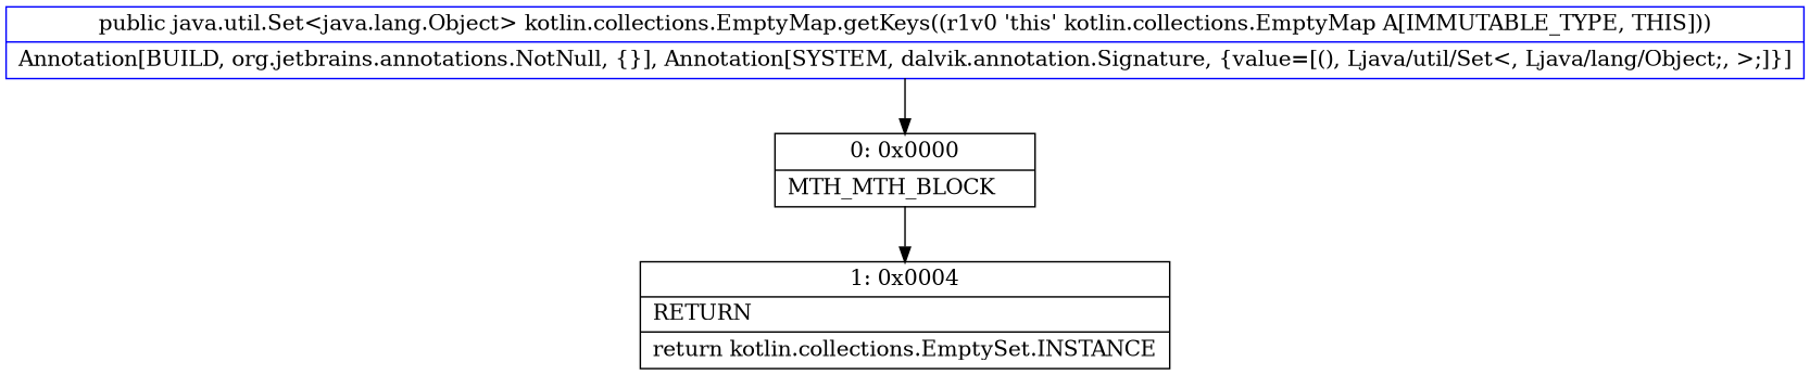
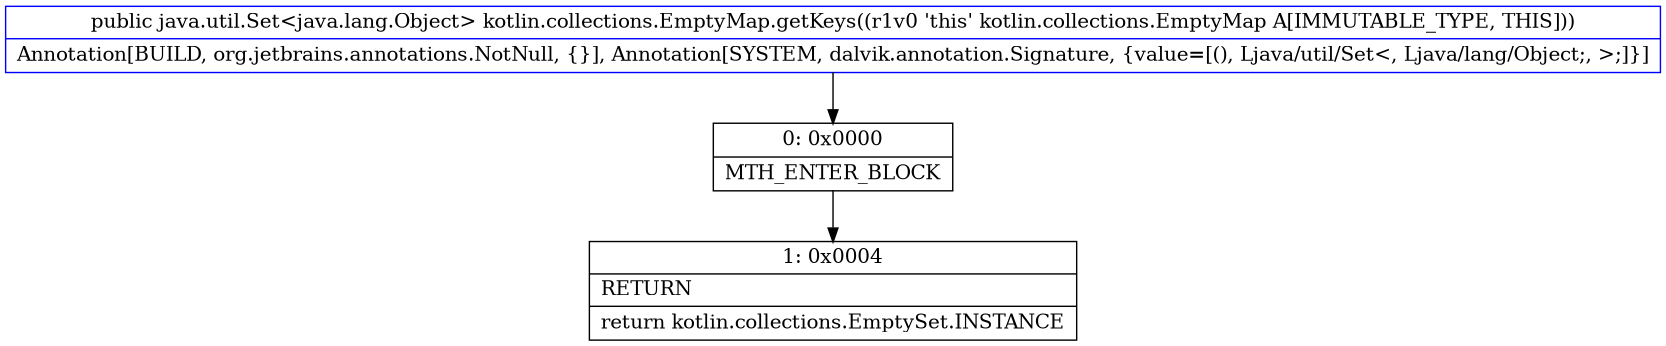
  digraph {
    node [shape=record color=black]
-   n1 [label="{0\:\ 0x0000|MTH_MTH_BLOCK\l}"]
+   n1 [label="{0\:\ 0x0000|MTH_ENTER_BLOCK\l}"]
    n2 [label="{1\:\ 0x0004|RETURN\l|return kotlin.collections.EmptySet.INSTANCE\l}"]
    n3 [label="{public java.util.Set\<java.lang.Object\> kotlin.collections.EmptyMap.getKeys((r1v0 'this' kotlin.collections.EmptyMap A[IMMUTABLE_TYPE, THIS]))  | Annotation[BUILD, org.jetbrains.annotations.NotNull, \{\}], Annotation[SYSTEM, dalvik.annotation.Signature, \{value=[(), Ljava\/util\/Set\<, Ljava\/lang\/Object;, \>;]\}]\l}" color=blue]
    n1 -> n2
    n3 -> n1
  }
